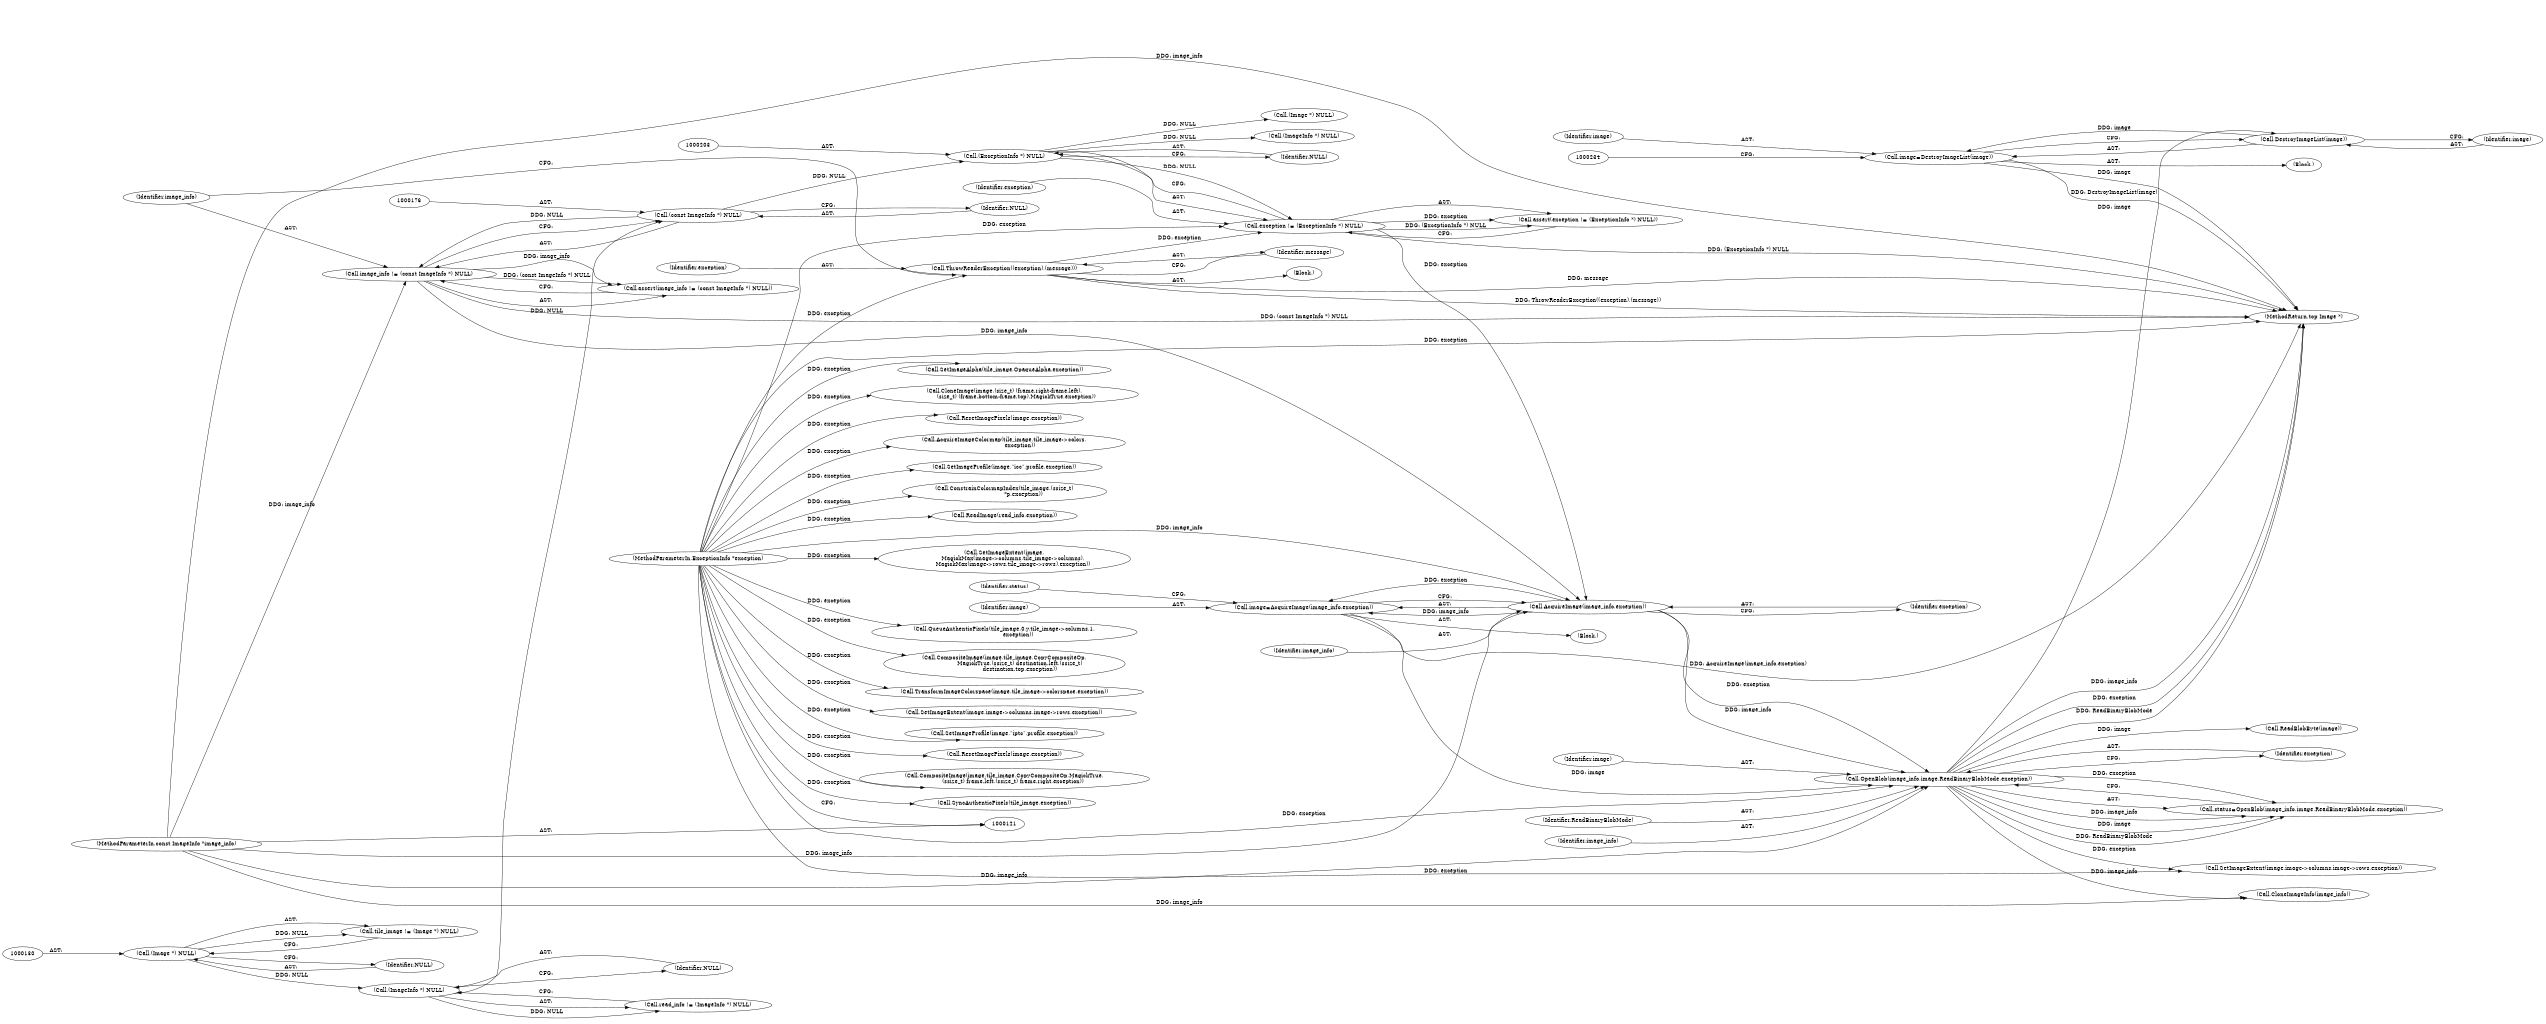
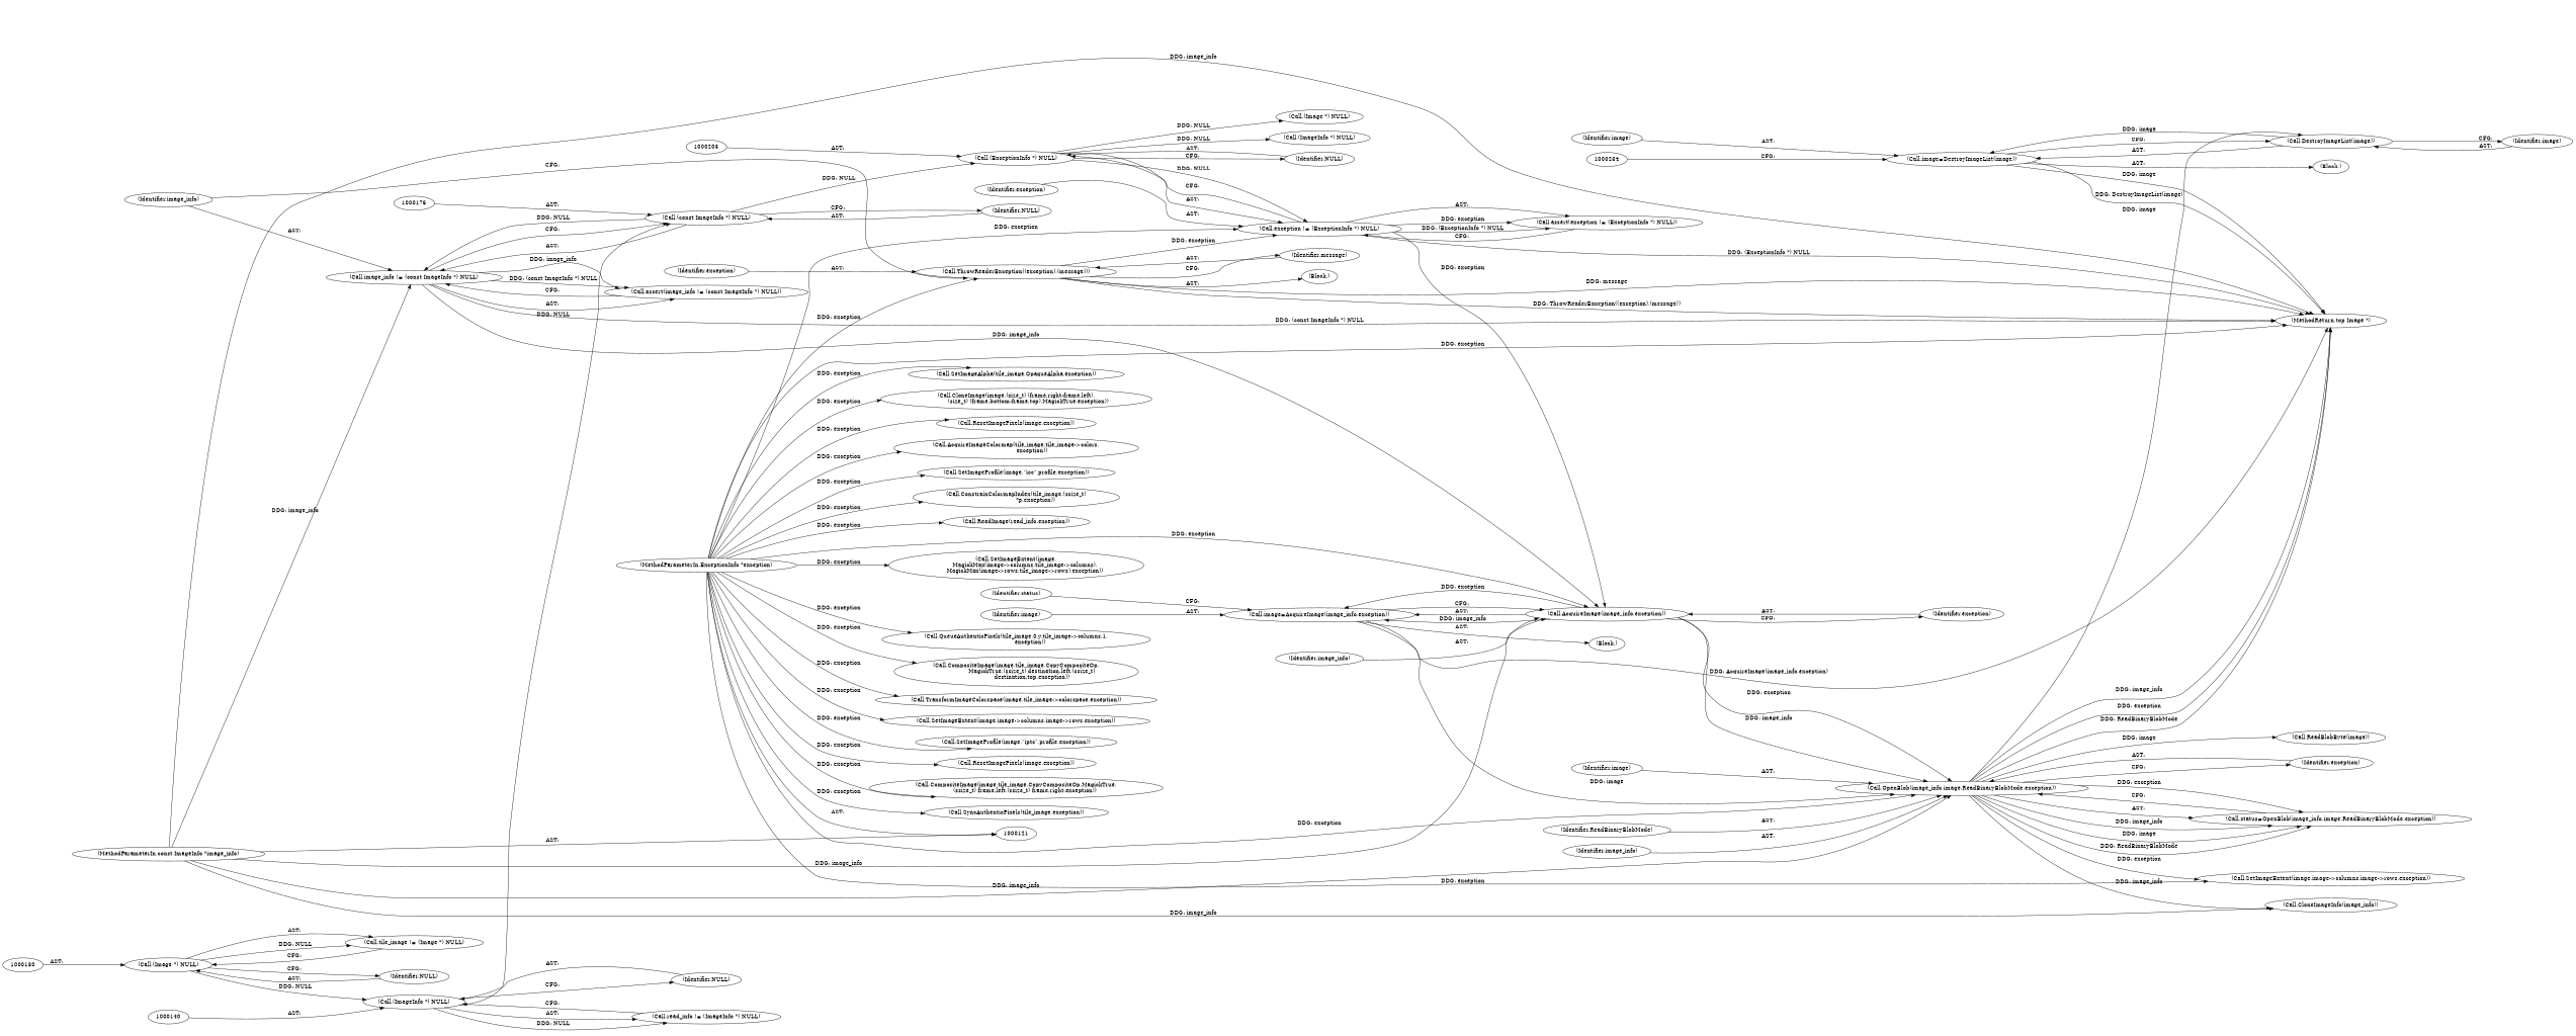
  digraph {
    rankdir=LR
    n1 [label="(Call,image=DestroyImageList(image))"]
    n2 [label="(Call,DestroyImageList(image))"]
    n3 [label="(MethodReturn,top Image *)"]
    n4 [label="(Block,)"]
    n5 [label="(Identifier,image)"]
    n6 [label="(Call,OpenBlob(image_info,image,ReadBinaryBlobMode,exception))"]
    n7 [label="(Call,status=OpenBlob(image_info,image,ReadBinaryBlobMode,exception))"]
    n8 [label="(Call,SetImageExtent(image,image->columns,image->rows,exception))"]
    n9 [label="(Call,ReadBlobByte(image))"]
    n10 [label="(Call,CloneImageInfo(image_info))"]
    n11 [label="(Identifier,exception)"]
    n12 [label="(Call,AcquireImage(image_info,exception))"]
    n13 [label="(Call,image=AcquireImage(image_info,exception))"]
    n14 [label="(Identifier,exception)"]
    n15 [label="(Block,)"]
    n16 [label="(Call,image_info != (const ImageInfo *) NULL)"]
    n17 [label="(Call,(const ImageInfo *) NULL)"]
    n18 [label="(Call,assert(image_info != (const ImageInfo *) NULL))"]
    n19 [label="(Call,(ExceptionInfo *) NULL)"]
    n20 [label="(Identifier,NULL)"]
    n21 [label="(MethodParameterIn,const ImageInfo *image_info)"]
    1000121
    n23 [label="(Call,exception != (ExceptionInfo *) NULL)"]
    n24 [label="(Identifier,NULL)"]
    n25 [label="(Call,(Image *) NULL)"]
    n26 [label="(Call,(ImageInfo *) NULL)"]
    n27 [label="(Call,(ImageInfo *) NULL)"]
    n28 [label="(Identifier,NULL)"]
    n29 [label="(Call,read_info != (ImageInfo *) NULL)"]
    n30 [label="(Call,(Image *) NULL)"]
    n31 [label="(Call,tile_image != (Image *) NULL)"]
    n32 [label="(Identifier,NULL)"]
    n33 [label="(Call,assert(exception != (ExceptionInfo *) NULL))"]
    n34 [label="(Call,ThrowReaderException((exception),(message)))"]
    n35 [label="(Identifier,message)"]
    n36 [label="(Block,)"]
    n37 [label="(MethodParameterIn,ExceptionInfo *exception)"]
    n38 [label="(Call,ResetImagePixels(image,exception))"]
    n39 [label="(Call,AcquireImageColormap(tile_image,tile_image->colors,\n                  exception))"]
    n40 [label="(Call,SetImageProfile(image,\"icc\",profile,exception))"]
    n41 [label="(Call,ConstrainColormapIndex(tile_image,(ssize_t)\n                      *p,exception))"]
    n42 [label="(Call,ReadImage(read_info,exception))"]
    n43 [label="(Call,SetImageExtent(image,\n          MagickMax(image->columns,tile_image->columns),\n          MagickMax(image->rows,tile_image->rows),exception))"]
    n44 [label="(Call,QueueAuthenticPixels(tile_image,0,y,tile_image->columns,1,\n                exception))"]
    n45 [label="(Call,CompositeImage(image,tile_image,CopyCompositeOp,\n                  MagickTrue,(ssize_t) destination.left,(ssize_t)\n                  destination.top,exception))"]
    n46 [label="(Call,TransformImageColorspace(image,tile_image->colorspace,exception))"]
    n47 [label="(Call,SetImageExtent(image,image->columns,image->rows,exception))"]
    n48 [label="(Call,SetImageProfile(image,\"iptc\",profile,exception))"]
    n49 [label="(Call,ResetImagePixels(image,exception))"]
    n50 [label="(Call,CompositeImage(image,tile_image,CopyCompositeOp,MagickTrue,\n          (ssize_t) frame.left,(ssize_t) frame.right,exception))"]
    n51 [label="(Call,SyncAuthenticPixels(tile_image,exception))"]
    n52 [label="(Call,SetImageAlpha(tile_image,OpaqueAlpha,exception))"]
    n53 [label="(Call,CloneImage(image,(size_t) (frame.right-frame.left),\n              (size_t) (frame.bottom-frame.top),MagickTrue,exception))"]
    n54 [label="(Identifier,status)"]
    n55 [label="(Identifier,image_info)"]
    n56 [label="(Identifier,exception)"]
    n57 [label="(Identifier,image_info)"]
    n58 [label="(Identifier,image)"]
    n59 [label="(Identifier,image_info)"]
    n60 [label="(Identifier,image)"]
    n61 [label="(Identifier,exception)"]
    n62 [label="(Identifier,image)"]
    n63 [label="(Identifier,ReadBinaryBlobMode)"]
    1000234
    1000176
+   1000140
    1000130
    1000203
    n1 -> n2 [label="CFG: "]
    n1 -> n3 [label="DDG: image"]
    n1 -> n3 [label="DDG: DestroyImageList(image)"]
    n1 -> n4 [label="AST: "]
    n2 -> n1 [label="AST: "]
    n2 -> n1 [label="DDG: image"]
    n2 -> n5 [label="CFG: "]
    n5 -> n2 [label="AST: "]
    n6 -> n2 [label="DDG: image"]
    n6 -> n3 [label="DDG: ReadBinaryBlobMode"]
    n6 -> n3 [label="DDG: image_info"]
    n6 -> n3 [label="DDG: exception"]
    n6 -> n7 [label="AST: "]
    n6 -> n7 [label="DDG: image_info"]
    n6 -> n7 [label="DDG: image"]
    n6 -> n7 [label="DDG: ReadBinaryBlobMode"]
    n6 -> n7 [label="DDG: exception"]
    n6 -> n8 [label="DDG: exception"]
    n6 -> n9 [label="DDG: image"]
    n6 -> n10 [label="DDG: image_info"]
    n6 -> n11 [label="CFG: "]
    n7 -> n6 [label="CFG: "]
    n11 -> n6 [label="AST: "]
    n12 -> n6 [label="DDG: image_info"]
    n12 -> n6 [label="DDG: exception"]
    n12 -> n13 [label="AST: "]
    n12 -> n13 [label="DDG: image_info"]
    n12 -> n13 [label="DDG: exception"]
    n12 -> n14 [label="CFG: "]
    n13 -> n3 [label="DDG: AcquireImage(image_info,exception)"]
    n13 -> n6 [label="DDG: image"]
    n13 -> n12 [label="CFG: "]
    n13 -> n15 [label="AST: "]
    n14 -> n12 [label="AST: "]
    n16 -> n3 [label="DDG: (const ImageInfo *) NULL"]
    n16 -> n12 [label="DDG: image_info"]
    n16 -> n17 [label="CFG: "]
    n16 -> n18 [label="AST: "]
    n16 -> n18 [label="DDG: image_info"]
    n16 -> n18 [label="DDG: (const ImageInfo *) NULL"]
    n17 -> n16 [label="AST: "]
    n17 -> n16 [label="DDG: NULL"]
    n17 -> n19 [label="DDG: NULL"]
    n17 -> n20 [label="CFG: "]
    n18 -> n16 [label="CFG: "]
    n19 -> n23 [label="AST: "]
    n19 -> n23 [label="DDG: NULL"]
    n19 -> n24 [label="CFG: "]
    n19 -> n25 [label="DDG: NULL"]
    n19 -> n26 [label="DDG: NULL"]
    n20 -> n17 [label="AST: "]
    n21 -> n3 [label="DDG: image_info"]
    n21 -> n6 [label="DDG: image_info"]
    n21 -> n10 [label="DDG: image_info"]
    n21 -> n12 [label="DDG: image_info"]
    n21 -> n16 [label="DDG: image_info"]
    n21 -> 1000121 [label="AST: "]
    n23 -> n3 [label="DDG: (ExceptionInfo *) NULL"]
    n23 -> n12 [label="DDG: exception"]
    n23 -> n19 [label="CFG: "]
    n23 -> n33 [label="AST: "]
    n23 -> n33 [label="DDG: exception"]
    n23 -> n33 [label="DDG: (ExceptionInfo *) NULL"]
    n24 -> n19 [label="AST: "]
    n27 -> n17 [label="DDG: NULL"]
    n27 -> n28 [label="CFG: "]
    n27 -> n29 [label="AST: "]
    n27 -> n29 [label="DDG: NULL"]
    n28 -> n27 [label="AST: "]
    n29 -> n27 [label="CFG: "]
    n30 -> n27 [label="DDG: NULL"]
    n30 -> n31 [label="AST: "]
    n30 -> n31 [label="DDG: NULL"]
    n30 -> n32 [label="CFG: "]
    n31 -> n30 [label="CFG: "]
    n32 -> n30 [label="AST: "]
    n33 -> n23 [label="CFG: "]
    n34 -> n3 [label="DDG: message"]
    n34 -> n3 [label="DDG: ThrowReaderException((exception),(message))"]
    n34 -> n23 [label="DDG: exception"]
    n34 -> n35 [label="CFG: "]
    n34 -> n36 [label="AST: "]
    n35 -> n34 [label="AST: "]
    n37 -> n3 [label="DDG: exception"]
    n37 -> n6 [label="DDG: exception"]
    n37 -> n8 [label="DDG: exception"]
-   n37 -> n12 [label="DDG: image_info"]
-   n37 -> 1000121 [label="CFG: "]
+   n37 -> n12 [label="DDG: exception"]
+   n37 -> 1000121 [label="AST: "]
    n37 -> n23 [label="DDG: exception"]
    n37 -> n34 [label="DDG: exception"]
    n37 -> n38 [label="DDG: exception"]
    n37 -> n39 [label="DDG: exception"]
    n37 -> n40 [label="DDG: exception"]
    n37 -> n41 [label="DDG: exception"]
    n37 -> n42 [label="DDG: exception"]
    n37 -> n43 [label="DDG: exception"]
    n37 -> n44 [label="DDG: exception"]
    n37 -> n45 [label="DDG: exception"]
    n37 -> n46 [label="DDG: exception"]
    n37 -> n47 [label="DDG: exception"]
    n37 -> n48 [label="DDG: exception"]
    n37 -> n49 [label="DDG: exception"]
    n37 -> n50 [label="DDG: exception"]
    n37 -> n51 [label="DDG: exception"]
    n37 -> n52 [label="DDG: exception"]
    n37 -> n53 [label="DDG: exception"]
    n54 -> n13 [label="CFG: "]
    n55 -> n6 [label="AST: "]
    n56 -> n23 [label="AST: "]
    n57 -> n12 [label="AST: "]
    n58 -> n1 [label="AST: "]
    n59 -> n16 [label="AST: "]
    n59 -> n34 [label="CFG: "]
    n60 -> n6 [label="AST: "]
    n61 -> n34 [label="AST: "]
    n62 -> n13 [label="AST: "]
    n63 -> n6 [label="AST: "]
    1000234 -> n1 [label="CFG: "]
    1000176 -> n17 [label="AST: "]
+   1000140 -> n27 [label="AST: "]
    1000130 -> n30 [label="AST: "]
    1000203 -> n19 [label="AST: "]
  }
